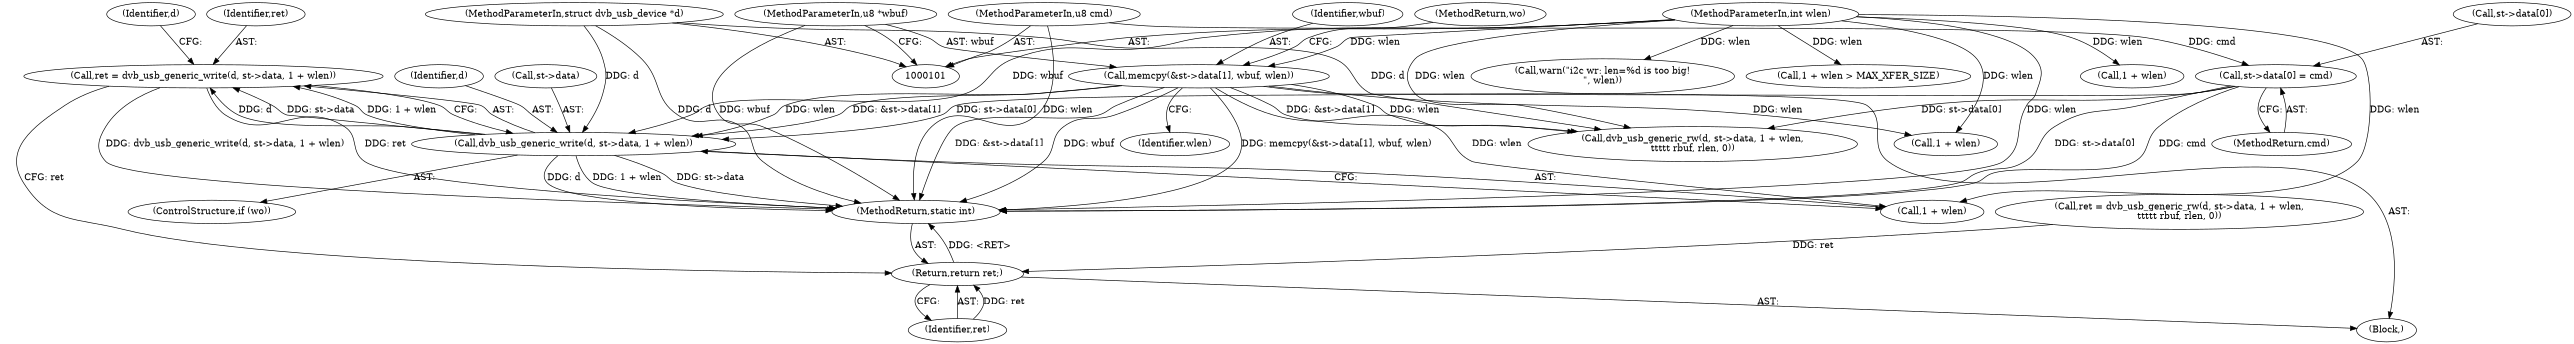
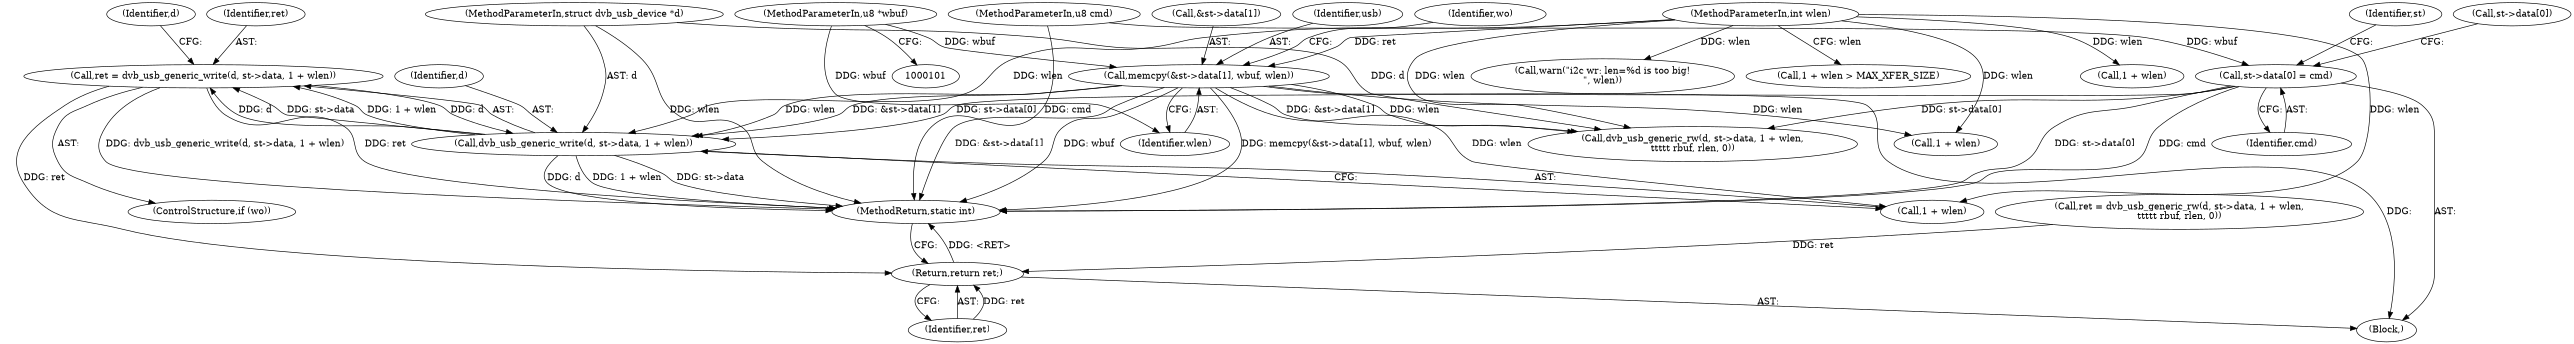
  digraph {
    n1 [label="(Call,ret = dvb_usb_generic_write(d, st->data, 1 + wlen))"]
    n2 [label="(Call,dvb_usb_generic_write(d, st->data, 1 + wlen))"]
    n3 [label="(Return,return ret;)"]
    n4 [label="(MethodReturn,static int)"]
    n5 [label="(ControlStructure,if (wo))"]
    n6 [label="(Call,1 + wlen)"]
    n7 [label="(Block,)"]
    n8 [label="(Identifier,ret)"]
    n9 [label="(MethodParameterIn,struct dvb_usb_device *d)"]
    n10 [label="(Call,dvb_usb_generic_rw(d, st->data, 1 + wlen,\n\t\t\t\t\t rbuf, rlen, 0))"]
    1000101
    n12 [label="(Call,memcpy(&st->data[1], wbuf, wlen))"]
    n13 [label="(Call,1 + wlen)"]
    n14 [label="(Identifier,wlen)"]
    n15 [label="(MethodParameterIn,u8 *wbuf)"]
    n16 [label="(MethodParameterIn,int wlen)"]
    n17 [label="(Call,1 + wlen)"]
    n18 [label="(Call,warn(\"i2c wr: len=%d is too big!\n\", wlen))"]
    n19 [label="(Call,1 + wlen > MAX_XFER_SIZE)"]
    n20 [label="(Call,st->data[0] = cmd)"]
-   n21 [label="(MethodReturn,cmd)"]
+   n21 [label="(Identifier,cmd)"]
    n22 [label="(MethodParameterIn,u8 cmd)"]
    n23 [label="(Call,st->data[0])"]
    n24 [label="(Identifier,d)"]
-   n25 [label="(MethodReturn,wo)"]
+   n25 [label="(Identifier,wo)"]
    n26 [label="(Identifier,d)"]
+   n27 [label="(Identifier,st)"]
    n28 [label="(Identifier,ret)"]
-   n30 [label="(Call,st->data)"]
-   n31 [label="(Identifier,wbuf)"]
+   n29 [label="(Call,&st->data[1])"]
+   n31 [label="(Identifier,usb)"]
    n32 [label="(Call,ret = dvb_usb_generic_rw(d, st->data, 1 + wlen,\n\t\t\t\t\t rbuf, rlen, 0))"]
-   n1 -> n2 [label="CFG: "]
-   n1 -> n3 [label="CFG: ret"]
+   n1 -> n2 [label="DDG: d"]
+   n1 -> n3 [label="DDG: ret"]
    n1 -> n4 [label="DDG: dvb_usb_generic_write(d, st->data, 1 + wlen)"]
    n1 -> n4 [label="DDG: ret"]
-   n2 -> n5 [label="AST: "]
+   n1 -> n5 [label="AST: "]
    n2 -> n1 [label="AST: "]
    n2 -> n1 [label="DDG: d"]
    n2 -> n1 [label="DDG: st->data"]
    n2 -> n1 [label="DDG: 1 + wlen"]
    n2 -> n4 [label="DDG: 1 + wlen"]
    n2 -> n4 [label="DDG: st->data"]
    n2 -> n4 [label="DDG: d"]
    n2 -> n6 [label="CFG: "]
    n3 -> n4 [label="DDG: <RET>"]
    n3 -> n7 [label="AST: "]
    n3 -> n8 [label="CFG: "]
-   n4 -> n3 [label="AST: "]
+   n4 -> n3 [label="CFG: "]
    n6 -> n2 [label="AST: "]
    n8 -> n3 [label="AST: "]
    n8 -> n3 [label="DDG: ret"]
-   n9 -> n2 [label="DDG: d"]
-   n9 -> n4 [label="DDG: d"]
+   n9 -> n2 [label="AST: d"]
+   n9 -> n4 [label="DDG: wlen"]
    n9 -> n10 [label="DDG: d"]
-   n9 -> 1000101 [label="AST: "]
    n12 -> n2 [label="DDG: &st->data[1]"]
    n12 -> n2 [label="DDG: wlen"]
    n12 -> n4 [label="DDG: memcpy(&st->data[1], wbuf, wlen)"]
    n12 -> n4 [label="DDG: &st->data[1]"]
    n12 -> n4 [label="DDG: wbuf"]
    n12 -> n6 [label="DDG: wlen"]
-   n12 -> n7 [label="AST: "]
+   n12 -> n7 [label="DDG: "]
    n12 -> n10 [label="DDG: &st->data[1]"]
    n12 -> n10 [label="DDG: wlen"]
    n12 -> n13 [label="DDG: wlen"]
    n12 -> n14 [label="CFG: "]
-   n15 -> n4 [label="DDG: wbuf"]
+   n14 -> n12 [label="AST: "]
+   n15 -> n14 [label="DDG: wbuf"]
    n15 -> 1000101 [label="CFG: "]
-   n15 -> n12 [label="AST: wbuf"]
-   n16 -> n2 [label="DDG: wbuf"]
-   n16 -> n4 [label="DDG: wlen"]
+   n15 -> n12 [label="DDG: wbuf"]
+   n16 -> n2 [label="DDG: wlen"]
    n16 -> n6 [label="DDG: wlen"]
    n16 -> n10 [label="DDG: wlen"]
-   n16 -> 1000101 [label="AST: "]
-   n16 -> n12 [label="DDG: wlen"]
+   n16 -> n12 [label="DDG: ret"]
    n16 -> n13 [label="DDG: wlen"]
    n16 -> n17 [label="DDG: wlen"]
    n16 -> n18 [label="DDG: wlen"]
-   n16 -> n19 [label="DDG: wlen"]
+   n16 -> n19 [label="CFG: wlen"]
    n20 -> n2 [label="DDG: st->data[0]"]
    n20 -> n4 [label="DDG: st->data[0]"]
    n20 -> n4 [label="DDG: cmd"]
+   n20 -> n7 [label="AST: "]
    n20 -> n10 [label="DDG: st->data[0]"]
    n20 -> n21 [label="CFG: "]
    n21 -> n20 [label="AST: "]
-   n22 -> n4 [label="DDG: wlen"]
-   n22 -> 1000101 [label="AST: "]
-   n22 -> n20 [label="DDG: cmd"]
-   n23 -> n20 [label="AST: "]
+   n22 -> n4 [label="DDG: cmd"]
+   n22 -> n20 [label="DDG: wbuf"]
+   n23 -> n20 [label="CFG: "]
    n24 -> n2 [label="AST: "]
    n25 -> n12 [label="CFG: "]
    n26 -> n1 [label="CFG: "]
+   n27 -> n20 [label="CFG: "]
    n28 -> n1 [label="AST: "]
-   n30 -> n2 [label="AST: "]
+   n29 -> n12 [label="AST: "]
    n31 -> n12 [label="AST: "]
    n32 -> n3 [label="DDG: ret"]
  }
